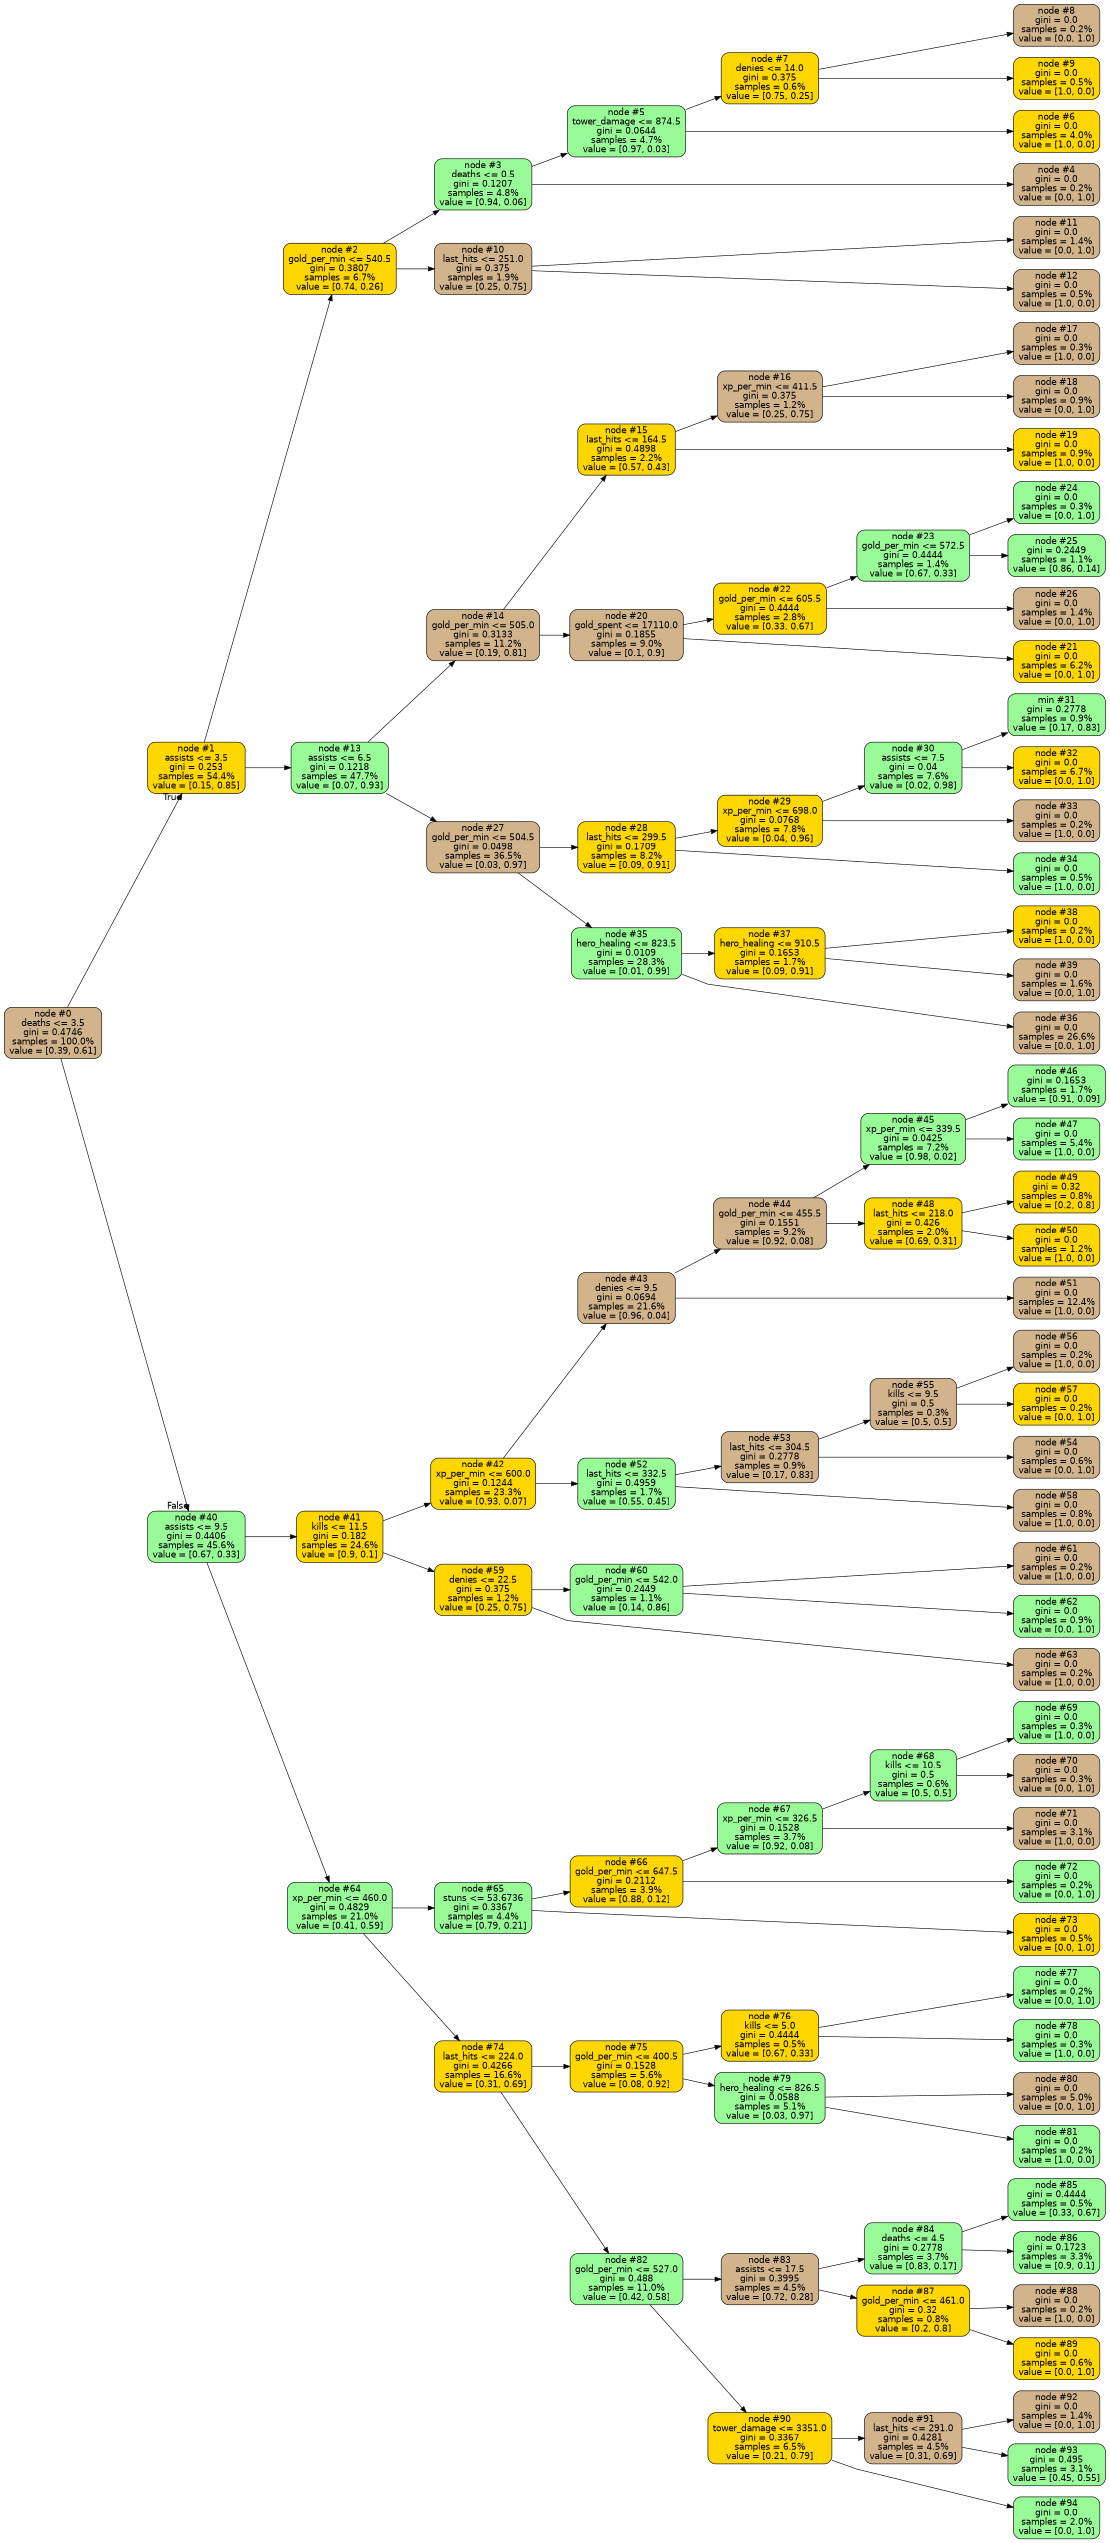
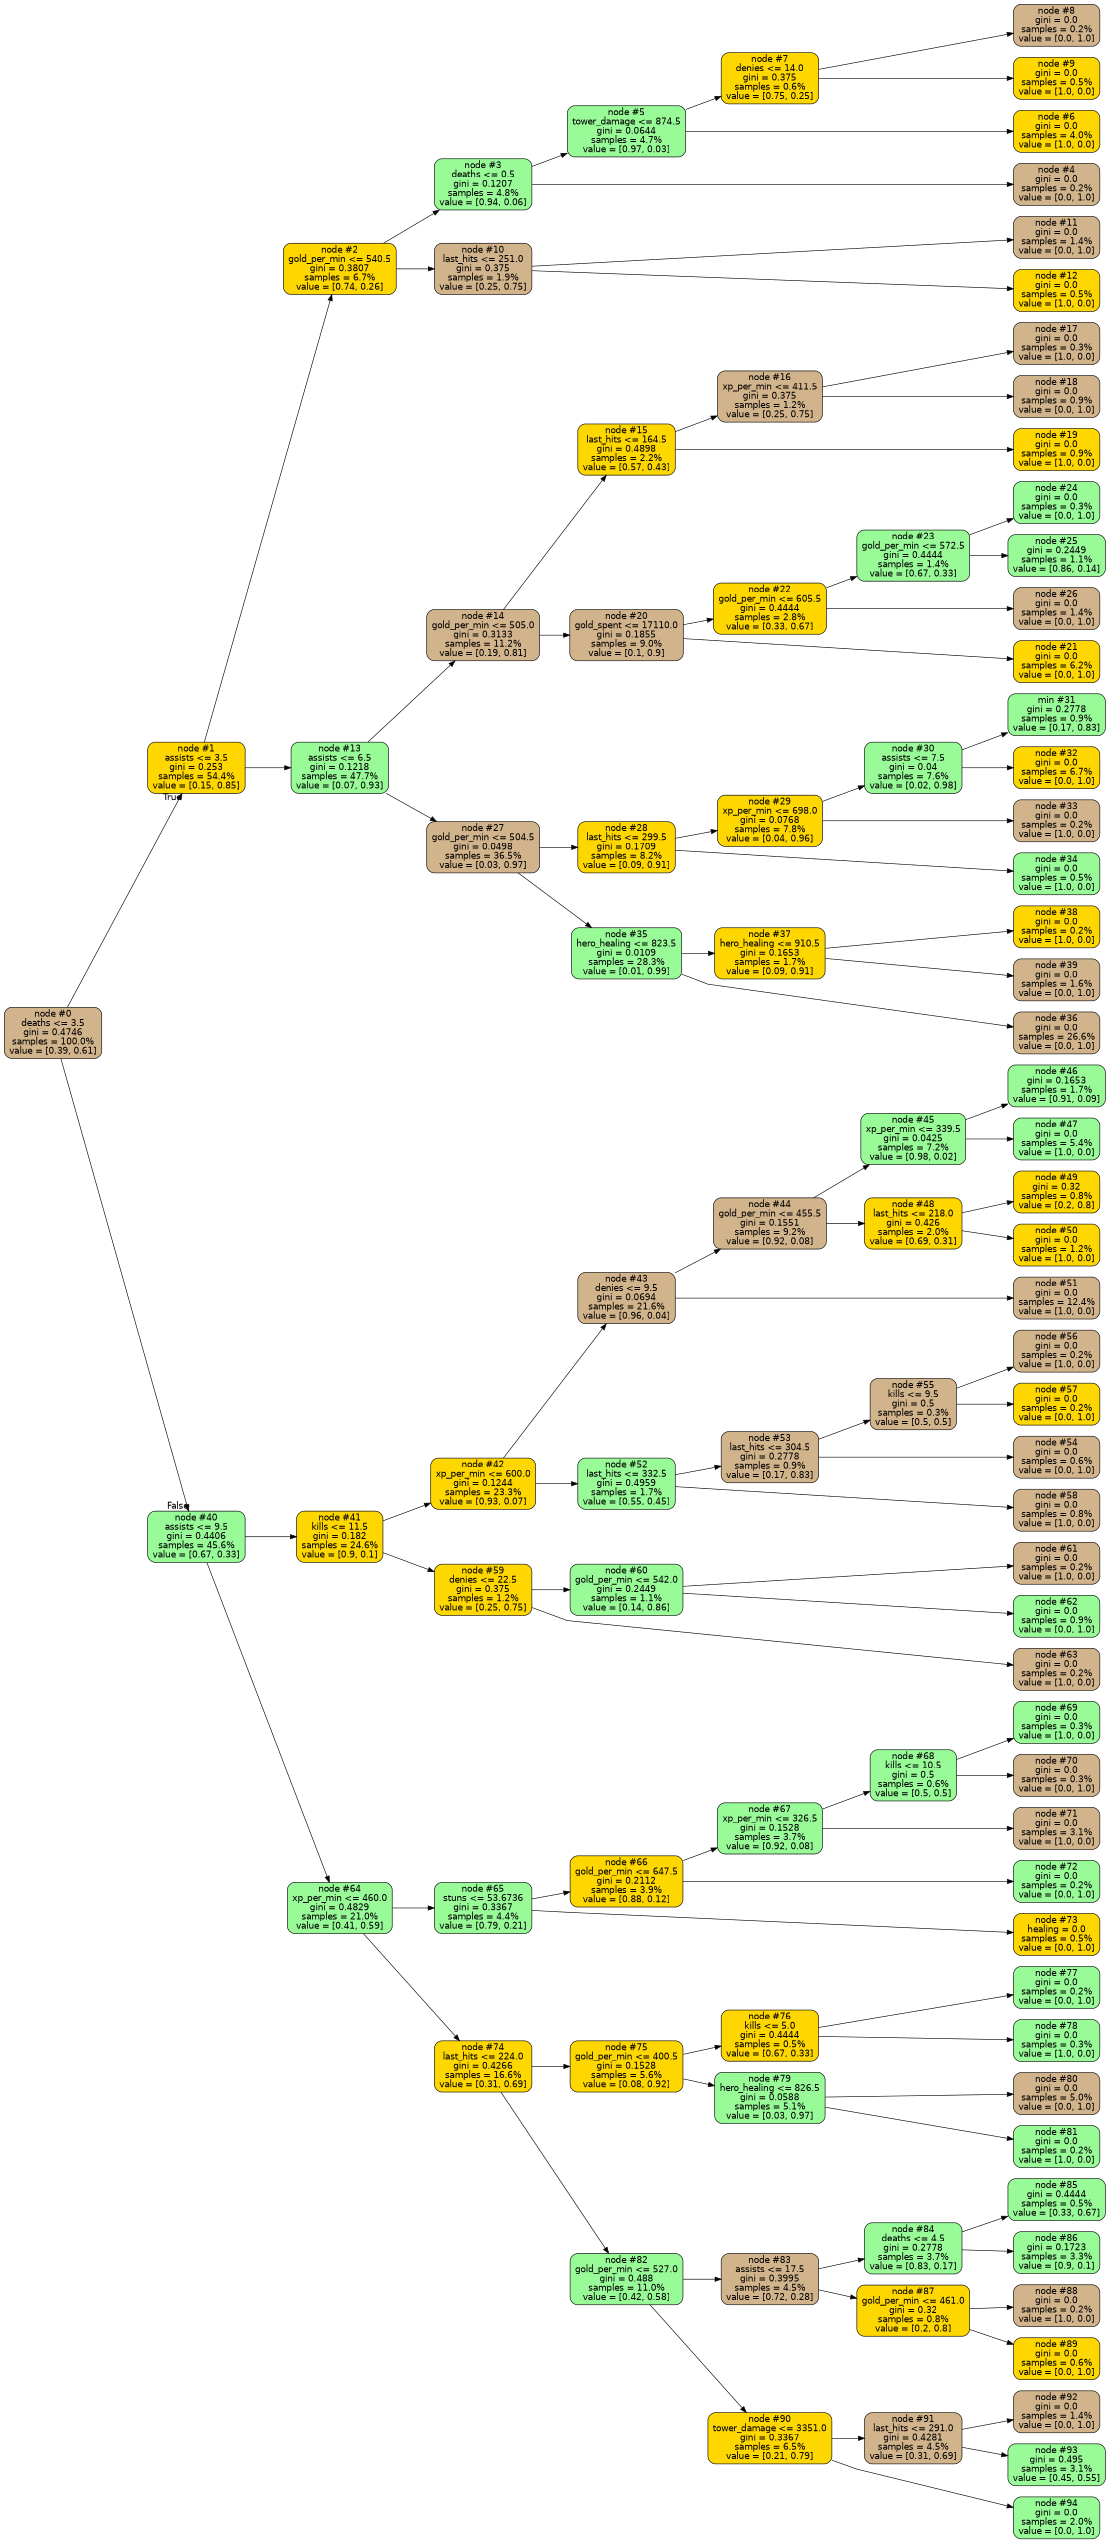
  digraph {
    rankdir=LR
    ranksep=equally
    splines=polyline
    node [color=black fillcolor=tan fontname=helvetica shape=box style="filled, rounded"]
    edge [fontname=helvetica]
    n1 [label="node #0\ndeaths <= 3.5\ngini = 0.4746\nsamples = 100.0%\nvalue = [0.39, 0.61]"]
    n2 [fillcolor=gold label="node #1\nassists <= 3.5\ngini = 0.253\nsamples = 54.4%\nvalue = [0.15, 0.85]"]
    n3 [fillcolor=palegreen label="node #40\nassists <= 9.5\ngini = 0.4406\nsamples = 45.6%\nvalue = [0.67, 0.33]"]
    n4 [fillcolor=gold label="node #2\ngold_per_min <= 540.5\ngini = 0.3807\nsamples = 6.7%\nvalue = [0.74, 0.26]"]
    n5 [fillcolor=palegreen label="node #13\nassists <= 6.5\ngini = 0.1218\nsamples = 47.7%\nvalue = [0.07, 0.93]"]
    n6 [fillcolor=gold label="node #41\nkills <= 11.5\ngini = 0.182\nsamples = 24.6%\nvalue = [0.9, 0.1]"]
    n7 [fillcolor=palegreen label="node #64\nxp_per_min <= 460.0\ngini = 0.4829\nsamples = 21.0%\nvalue = [0.41, 0.59]"]
    n8 [fillcolor=palegreen label="node #3\ndeaths <= 0.5\ngini = 0.1207\nsamples = 4.8%\nvalue = [0.94, 0.06]"]
    n9 [label="node #10\nlast_hits <= 251.0\ngini = 0.375\nsamples = 1.9%\nvalue = [0.25, 0.75]"]
    n10 [label="node #14\ngold_per_min <= 505.0\ngini = 0.3133\nsamples = 11.2%\nvalue = [0.19, 0.81]"]
    n11 [label="node #27\ngold_per_min <= 504.5\ngini = 0.0498\nsamples = 36.5%\nvalue = [0.03, 0.97]"]
    n12 [fillcolor=gold label="node #42\nxp_per_min <= 600.0\ngini = 0.1244\nsamples = 23.3%\nvalue = [0.93, 0.07]"]
    n13 [fillcolor=gold label="node #59\ndenies <= 22.5\ngini = 0.375\nsamples = 1.2%\nvalue = [0.25, 0.75]"]
    n14 [fillcolor=palegreen label="node #65\nstuns <= 53.6736\ngini = 0.3367\nsamples = 4.4%\nvalue = [0.79, 0.21]"]
    n15 [fillcolor=gold label="node #74\nlast_hits <= 224.0\ngini = 0.4266\nsamples = 16.6%\nvalue = [0.31, 0.69]"]
    n16 [fillcolor=palegreen label="node #5\ntower_damage <= 874.5\ngini = 0.0644\nsamples = 4.7%\nvalue = [0.97, 0.03]"]
    n17 [fillcolor=gold label="node #15\nlast_hits <= 164.5\ngini = 0.4898\nsamples = 2.2%\nvalue = [0.57, 0.43]"]
    n18 [label="node #20\ngold_spent <= 17110.0\ngini = 0.1855\nsamples = 9.0%\nvalue = [0.1, 0.9]"]
    n19 [fillcolor=gold label="node #28\nlast_hits <= 299.5\ngini = 0.1709\nsamples = 8.2%\nvalue = [0.09, 0.91]"]
    n20 [fillcolor=palegreen label="node #35\nhero_healing <= 823.5\ngini = 0.0109\nsamples = 28.3%\nvalue = [0.01, 0.99]"]
    n21 [label="node #43\ndenies <= 9.5\ngini = 0.0694\nsamples = 21.6%\nvalue = [0.96, 0.04]"]
    n22 [fillcolor=palegreen label="node #52\nlast_hits <= 332.5\ngini = 0.4959\nsamples = 1.7%\nvalue = [0.55, 0.45]"]
    n23 [fillcolor=palegreen label="node #60\ngold_per_min <= 542.0\ngini = 0.2449\nsamples = 1.1%\nvalue = [0.14, 0.86]"]
    n24 [fillcolor=gold label="node #66\ngold_per_min <= 647.5\ngini = 0.2112\nsamples = 3.9%\nvalue = [0.88, 0.12]"]
    n25 [fillcolor=gold label="node #75\ngold_per_min <= 400.5\ngini = 0.1528\nsamples = 5.6%\nvalue = [0.08, 0.92]"]
    n26 [fillcolor=palegreen label="node #82\ngold_per_min <= 527.0\ngini = 0.488\nsamples = 11.0%\nvalue = [0.42, 0.58]"]
    n27 [fillcolor=gold label="node #7\ndenies <= 14.0\ngini = 0.375\nsamples = 0.6%\nvalue = [0.75, 0.25]"]
    n28 [label="node #16\nxp_per_min <= 411.5\ngini = 0.375\nsamples = 1.2%\nvalue = [0.25, 0.75]"]
    n29 [fillcolor=gold label="node #22\ngold_per_min <= 605.5\ngini = 0.4444\nsamples = 2.8%\nvalue = [0.33, 0.67]"]
    n30 [fillcolor=gold label="node #29\nxp_per_min <= 698.0\ngini = 0.0768\nsamples = 7.8%\nvalue = [0.04, 0.96]"]
    n31 [fillcolor=gold label="node #37\nhero_healing <= 910.5\ngini = 0.1653\nsamples = 1.7%\nvalue = [0.09, 0.91]"]
    n32 [label="node #44\ngold_per_min <= 455.5\ngini = 0.1551\nsamples = 9.2%\nvalue = [0.92, 0.08]"]
    n33 [label="node #53\nlast_hits <= 304.5\ngini = 0.2778\nsamples = 0.9%\nvalue = [0.17, 0.83]"]
    n34 [fillcolor=palegreen label="node #67\nxp_per_min <= 326.5\ngini = 0.1528\nsamples = 3.7%\nvalue = [0.92, 0.08]"]
    n35 [fillcolor=gold label="node #76\nkills <= 5.0\ngini = 0.4444\nsamples = 0.5%\nvalue = [0.67, 0.33]"]
    n36 [fillcolor=palegreen label="node #79\nhero_healing <= 826.5\ngini = 0.0588\nsamples = 5.1%\nvalue = [0.03, 0.97]"]
    n37 [label="node #83\nassists <= 17.5\ngini = 0.3995\nsamples = 4.5%\nvalue = [0.72, 0.28]"]
    n38 [fillcolor=gold label="node #90\ntower_damage <= 3351.0\ngini = 0.3367\nsamples = 6.5%\nvalue = [0.21, 0.79]"]
    n39 [fillcolor=palegreen label="node #23\ngold_per_min <= 572.5\ngini = 0.4444\nsamples = 1.4%\nvalue = [0.67, 0.33]"]
    n40 [fillcolor=palegreen label="node #30\nassists <= 7.5\ngini = 0.04\nsamples = 7.6%\nvalue = [0.02, 0.98]"]
    n41 [fillcolor=palegreen label="node #45\nxp_per_min <= 339.5\ngini = 0.0425\nsamples = 7.2%\nvalue = [0.98, 0.02]"]
    n42 [fillcolor=gold label="node #48\nlast_hits <= 218.0\ngini = 0.426\nsamples = 2.0%\nvalue = [0.69, 0.31]"]
    n43 [label="node #55\nkills <= 9.5\ngini = 0.5\nsamples = 0.3%\nvalue = [0.5, 0.5]"]
    n44 [fillcolor=palegreen label="node #68\nkills <= 10.5\ngini = 0.5\nsamples = 0.6%\nvalue = [0.5, 0.5]"]
    n45 [fillcolor=palegreen label="node #84\ndeaths <= 4.5\ngini = 0.2778\nsamples = 3.7%\nvalue = [0.83, 0.17]"]
    n46 [fillcolor=gold label="node #87\ngold_per_min <= 461.0\ngini = 0.32\nsamples = 0.8%\nvalue = [0.2, 0.8]"]
    n47 [label="node #91\nlast_hits <= 291.0\ngini = 0.4281\nsamples = 4.5%\nvalue = [0.31, 0.69]"]
    n48 [label="node #4\ngini = 0.0\nsamples = 0.2%\nvalue = [0.0, 1.0]"]
    n49 [fillcolor=gold label="node #6\ngini = 0.0\nsamples = 4.0%\nvalue = [1.0, 0.0]"]
    n50 [label="node #8\ngini = 0.0\nsamples = 0.2%\nvalue = [0.0, 1.0]"]
    n51 [fillcolor=gold label="node #9\ngini = 0.0\nsamples = 0.5%\nvalue = [1.0, 0.0]"]
    n52 [label="node #11\ngini = 0.0\nsamples = 1.4%\nvalue = [0.0, 1.0]"]
-   n53 [label="node #12\ngini = 0.0\nsamples = 0.5%\nvalue = [1.0, 0.0]"]
+   n53 [fillcolor=gold label="node #12\ngini = 0.0\nsamples = 0.5%\nvalue = [1.0, 0.0]"]
    n54 [label="node #17\ngini = 0.0\nsamples = 0.3%\nvalue = [1.0, 0.0]"]
    n55 [label="node #18\ngini = 0.0\nsamples = 0.9%\nvalue = [0.0, 1.0]"]
    n56 [fillcolor=gold label="node #19\ngini = 0.0\nsamples = 0.9%\nvalue = [1.0, 0.0]"]
    n57 [fillcolor=gold label="node #21\ngini = 0.0\nsamples = 6.2%\nvalue = [0.0, 1.0]"]
    n58 [fillcolor=palegreen label="node #24\ngini = 0.0\nsamples = 0.3%\nvalue = [0.0, 1.0]"]
    n59 [fillcolor=palegreen label="node #25\ngini = 0.2449\nsamples = 1.1%\nvalue = [0.86, 0.14]"]
    n60 [label="node #26\ngini = 0.0\nsamples = 1.4%\nvalue = [0.0, 1.0]"]
    n61 [fillcolor=palegreen label="min #31\ngini = 0.2778\nsamples = 0.9%\nvalue = [0.17, 0.83]"]
    n62 [fillcolor=gold label="node #32\ngini = 0.0\nsamples = 6.7%\nvalue = [0.0, 1.0]"]
    n63 [label="node #33\ngini = 0.0\nsamples = 0.2%\nvalue = [1.0, 0.0]"]
    n64 [fillcolor=palegreen label="node #34\ngini = 0.0\nsamples = 0.5%\nvalue = [1.0, 0.0]"]
    n65 [label="node #36\ngini = 0.0\nsamples = 26.6%\nvalue = [0.0, 1.0]"]
    n66 [fillcolor=gold label="node #38\ngini = 0.0\nsamples = 0.2%\nvalue = [1.0, 0.0]"]
    n67 [label="node #39\ngini = 0.0\nsamples = 1.6%\nvalue = [0.0, 1.0]"]
    n68 [fillcolor=palegreen label="node #46\ngini = 0.1653\nsamples = 1.7%\nvalue = [0.91, 0.09]"]
    n69 [fillcolor=palegreen label="node #47\ngini = 0.0\nsamples = 5.4%\nvalue = [1.0, 0.0]"]
    n70 [fillcolor=gold label="node #49\ngini = 0.32\nsamples = 0.8%\nvalue = [0.2, 0.8]"]
    n71 [fillcolor=gold label="node #50\ngini = 0.0\nsamples = 1.2%\nvalue = [1.0, 0.0]"]
    n72 [label="node #51\ngini = 0.0\nsamples = 12.4%\nvalue = [1.0, 0.0]"]
    n73 [label="node #54\ngini = 0.0\nsamples = 0.6%\nvalue = [0.0, 1.0]"]
    n74 [label="node #56\ngini = 0.0\nsamples = 0.2%\nvalue = [1.0, 0.0]"]
    n75 [fillcolor=gold label="node #57\ngini = 0.0\nsamples = 0.2%\nvalue = [0.0, 1.0]"]
    n76 [label="node #58\ngini = 0.0\nsamples = 0.8%\nvalue = [1.0, 0.0]"]
    n77 [label="node #61\ngini = 0.0\nsamples = 0.2%\nvalue = [1.0, 0.0]"]
    n78 [fillcolor=palegreen label="node #62\ngini = 0.0\nsamples = 0.9%\nvalue = [0.0, 1.0]"]
    n79 [label="node #63\ngini = 0.0\nsamples = 0.2%\nvalue = [1.0, 0.0]"]
    n80 [fillcolor=palegreen label="node #69\ngini = 0.0\nsamples = 0.3%\nvalue = [1.0, 0.0]"]
    n81 [label="node #70\ngini = 0.0\nsamples = 0.3%\nvalue = [0.0, 1.0]"]
    n82 [label="node #71\ngini = 0.0\nsamples = 3.1%\nvalue = [1.0, 0.0]"]
    n83 [fillcolor=palegreen label="node #72\ngini = 0.0\nsamples = 0.2%\nvalue = [0.0, 1.0]"]
-   n84 [fillcolor=gold label="node #73\ngini = 0.0\nsamples = 0.5%\nvalue = [0.0, 1.0]"]
+   n84 [fillcolor=gold label="node #73\nhealing = 0.0\nsamples = 0.5%\nvalue = [0.0, 1.0]"]
    n85 [fillcolor=palegreen label="node #77\ngini = 0.0\nsamples = 0.2%\nvalue = [0.0, 1.0]"]
    n86 [fillcolor=palegreen label="node #78\ngini = 0.0\nsamples = 0.3%\nvalue = [1.0, 0.0]"]
    n87 [label="node #80\ngini = 0.0\nsamples = 5.0%\nvalue = [0.0, 1.0]"]
    n88 [fillcolor=palegreen label="node #81\ngini = 0.0\nsamples = 0.2%\nvalue = [1.0, 0.0]"]
    n89 [fillcolor=palegreen label="node #85\ngini = 0.4444\nsamples = 0.5%\nvalue = [0.33, 0.67]"]
    n90 [fillcolor=palegreen label="node #86\ngini = 0.1723\nsamples = 3.3%\nvalue = [0.9, 0.1]"]
    n91 [label="node #88\ngini = 0.0\nsamples = 0.2%\nvalue = [1.0, 0.0]"]
    n92 [fillcolor=gold label="node #89\ngini = 0.0\nsamples = 0.6%\nvalue = [0.0, 1.0]"]
    n93 [label="node #92\ngini = 0.0\nsamples = 1.4%\nvalue = [0.0, 1.0]"]
    n94 [fillcolor=palegreen label="node #93\ngini = 0.495\nsamples = 3.1%\nvalue = [0.45, 0.55]"]
    n95 [fillcolor=palegreen label="node #94\ngini = 0.0\nsamples = 2.0%\nvalue = [0.0, 1.0]"]
    subgraph sub_1 {
      rank=same
      n1
    }
    subgraph sub_2 {
      rank=same
      n2
      n3
    }
    subgraph sub_3 {
      rank=same
      n4
      n5
      n6
      n7
    }
    subgraph sub_4 {
      rank=same
      n8
      n9
      n10
      n11
      n12
      n13
      n14
      n15
    }
    subgraph sub_5 {
      rank=same
      n16
      n17
      n18
      n19
      n20
      n21
      n22
      n23
      n24
      n25
      n26
    }
    subgraph sub_6 {
      rank=same
      n27
      n28
      n29
      n30
      n31
      n32
      n33
      n34
      n35
      n36
      n37
      n38
    }
    subgraph sub_7 {
      rank=same
      n39
      n40
      n41
      n42
      n43
      n44
      n45
      n46
      n47
    }
    subgraph sub_8 {
      rank=same
      n48
      n49
      n50
      n51
      n52
      n53
      n54
      n55
      n56
      n57
      n58
      n59
      n60
      n61
      n62
      n63
      n64
      n65
      n66
      n67
      n68
      n69
      n70
      n71
      n72
      n73
      n74
      n75
      n76
      n77
      n78
      n79
      n80
      n81
      n82
      n83
      n84
      n85
      n86
      n87
      n88
      n89
      n90
      n91
      n92
      n93
      n94
      n95
    }
    n1 -> n2 [headlabel=True labelangle=45 labeldistance=2.5]
    n1 -> n3 [headlabel=False labelangle=-45 labeldistance=2.5]
    n2 -> n4
    n2 -> n5
    n3 -> n6
    n3 -> n7
    n4 -> n8
    n4 -> n9
    n5 -> n10
    n5 -> n11
    n6 -> n12
    n6 -> n13
    n7 -> n14
    n7 -> n15
    n8 -> n16
    n8 -> n48
    n9 -> n52
    n9 -> n53
    n10 -> n17
    n10 -> n18
    n11 -> n19
    n11 -> n20
    n12 -> n21
    n12 -> n22
    n13 -> n23
    n13 -> n79
    n14 -> n24
    n14 -> n84
    n15 -> n25
    n15 -> n26
    n16 -> n27
    n16 -> n49
    n17 -> n28
    n17 -> n56
    n18 -> n29
    n18 -> n57
    n19 -> n30
    n19 -> n64
    n20 -> n31
    n20 -> n65
    n21 -> n32
    n21 -> n72
    n22 -> n33
    n22 -> n76
    n23 -> n77
    n23 -> n78
    n24 -> n34
    n24 -> n83
    n25 -> n35
    n25 -> n36
    n26 -> n37
    n26 -> n38
    n27 -> n50
    n27 -> n51
    n28 -> n54
    n28 -> n55
    n29 -> n39
    n29 -> n60
    n30 -> n40
    n30 -> n63
    n31 -> n66
    n31 -> n67
    n32 -> n41
    n32 -> n42
    n33 -> n43
    n33 -> n73
    n34 -> n44
    n34 -> n82
    n35 -> n85
    n35 -> n86
    n36 -> n87
    n36 -> n88
    n37 -> n45
    n37 -> n46
    n38 -> n47
    n38 -> n95
    n39 -> n58
    n39 -> n59
    n40 -> n61
    n40 -> n62
    n41 -> n68
    n41 -> n69
    n42 -> n70
    n42 -> n71
    n43 -> n74
    n43 -> n75
    n44 -> n80
    n44 -> n81
    n45 -> n89
    n45 -> n90
    n46 -> n91
    n46 -> n92
    n47 -> n93
    n47 -> n94
  }
